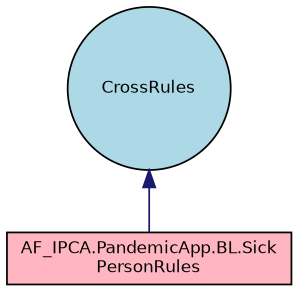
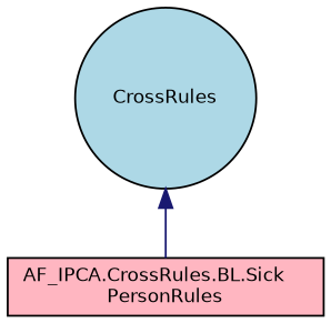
  digraph {
    node [color=black fontname=Helvetica fontsize=10 style=filled]
-   n1 [fillcolor=lightpink fontcolor=black height=0.2 label="AF_IPCA.PandemicApp.BL.Sick\lPersonRules" shape=box width=0.4]
+   n1 [fillcolor=lightpink fontcolor=black height=0.2 label="AF_IPCA.CrossRules.BL.Sick\lPersonRules" shape=box width=0.4]
    n2 [fillcolor=lightblue height=0.2 label=CrossRules shape=circle width=0.4]
    n2 -> n1 [color=midnightblue dir=back fontname=Helvetica fontsize=10 labelfontname=Helvetica labelfontsize=10 style=solid]
  }
